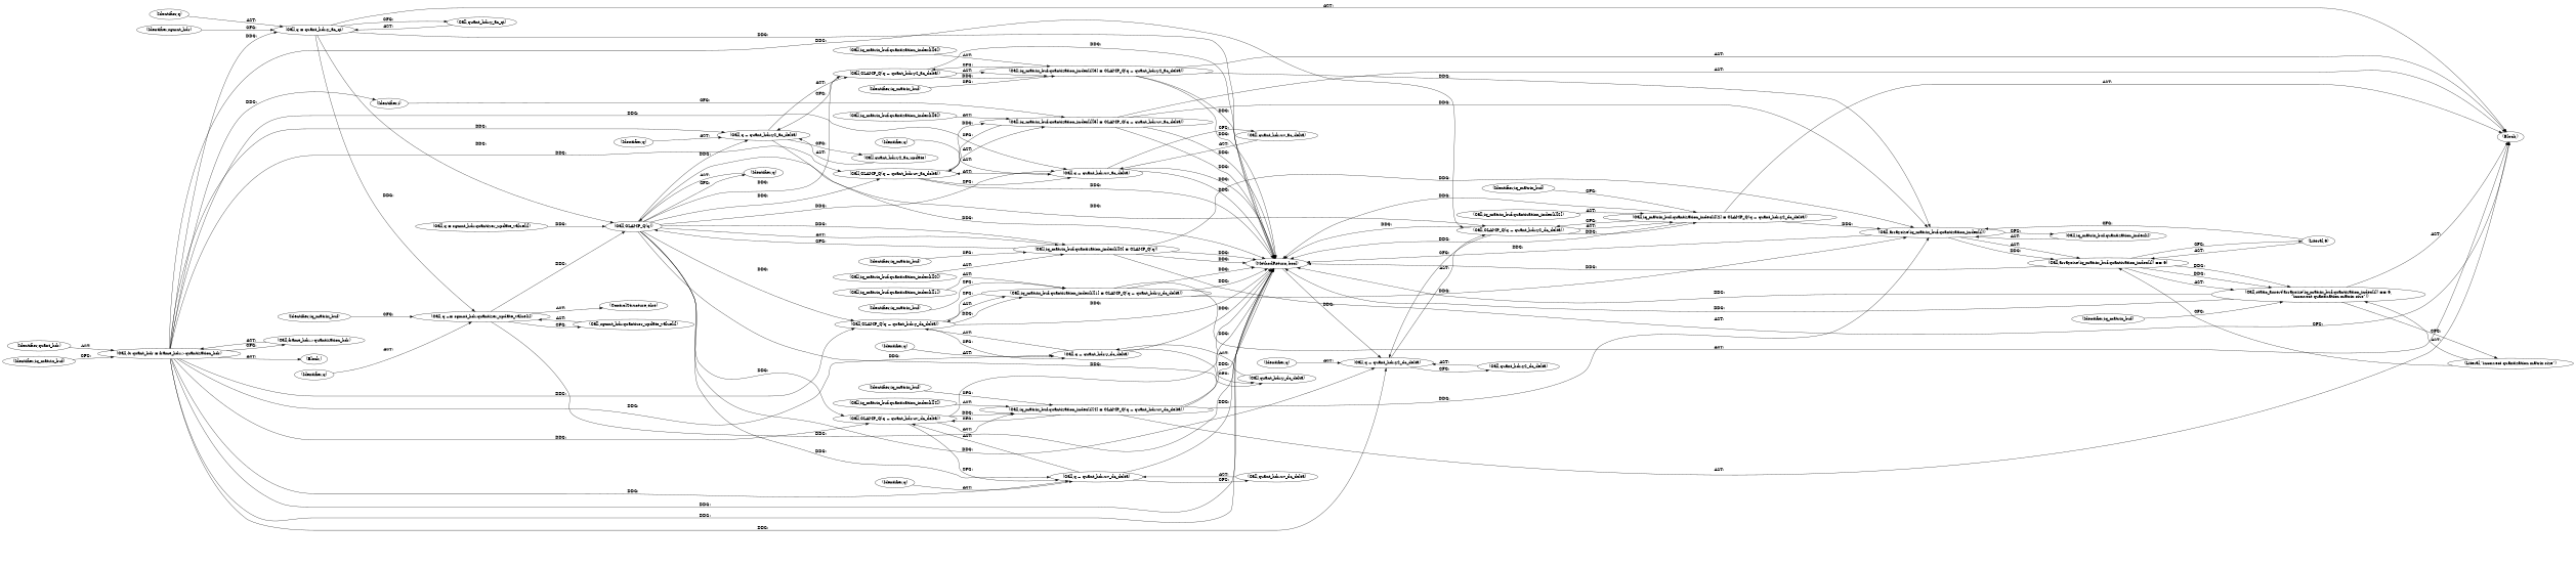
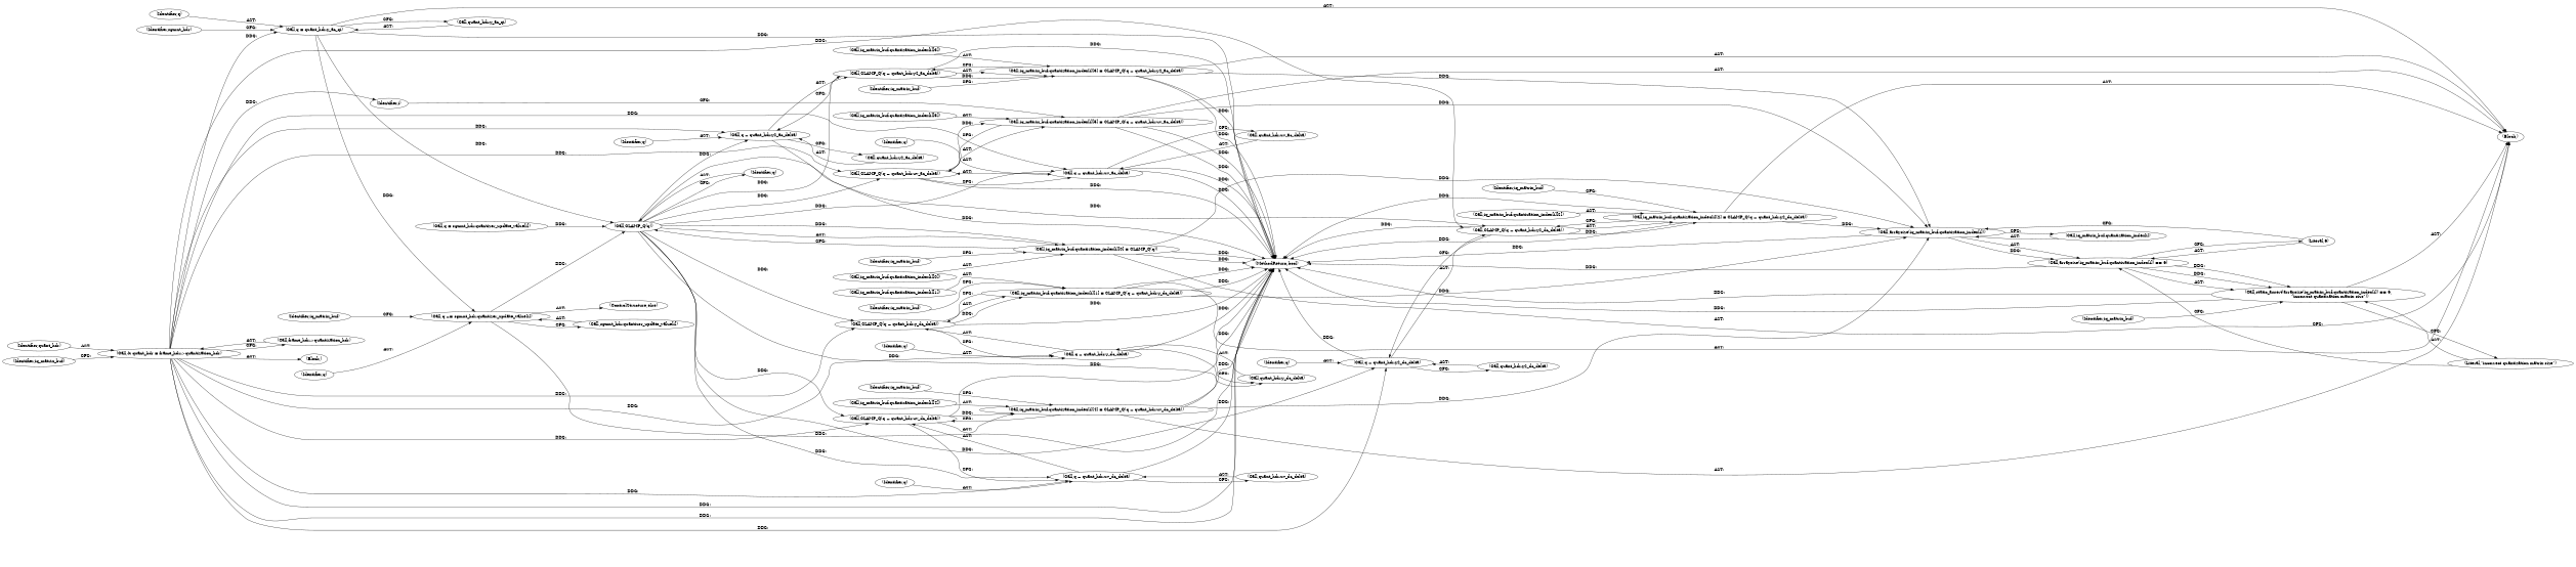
  digraph {
    rankdir=LR
    n1 [label="(Call,& quant_hdr = frame_hdr->quantization_hdr)"]
    n2 [label="(Call,q = quant_hdr.y_ac_qi)"]
    n3 [label="(Call,CLAMP_Q(q + quant_hdr.y_dc_delta))"]
    n4 [label="(Call,q + quant_hdr.y_dc_delta)"]
    n5 [label="(Call,CLAMP_Q(q + quant_hdr.y2_dc_delta))"]
    n6 [label="(Call,q + quant_hdr.y2_dc_delta)"]
    n7 [label="(Call,q + quant_hdr.y2_ac_delta)"]
    n8 [label="(Call,CLAMP_Q(q + quant_hdr.uv_dc_delta))"]
    n9 [label="(Call,q + quant_hdr.uv_dc_delta)"]
    n10 [label="(Call,CLAMP_Q(q + quant_hdr.uv_ac_delta))"]
    n11 [label="(Call,q + quant_hdr.uv_ac_delta)"]
    n12 [label="(MethodReturn,bool)"]
    n13 [label="(Call,frame_hdr->quantization_hdr)"]
    n14 [label="(Block,)"]
    n15 [label="(Identifier,i)"]
    n16 [label="(Call,q += sgmnt_hdr.quantizer_update_value[i])"]
    n17 [label="(Call,CLAMP_Q(q))"]
    n18 [label="(Call,quant_hdr.y_ac_qi)"]
    n19 [label="(Block,)"]
    n20 [label="(Call,iq_matrix_buf.quantization_index[i][1] = CLAMP_Q(q + quant_hdr.y_dc_delta))"]
    n21 [label="(Call,quant_hdr.y_dc_delta)"]
    n22 [label="(Call,iq_matrix_buf.quantization_index[i][2] = CLAMP_Q(q + quant_hdr.y2_dc_delta))"]
    n23 [label="(Call,quant_hdr.y2_dc_delta)"]
    n24 [label="(Call,CLAMP_Q(q + quant_hdr.y2_ac_delta))"]
    n25 [label="(Call,iq_matrix_buf.quantization_index[i][3] = CLAMP_Q(q + quant_hdr.y2_ac_delta))"]
-   n26 [label="(Call,quant_hdr.y2_ac_update)"]
+   n26 [label="(Call,quant_hdr.y2_ac_delta)"]
    n27 [label="(Call,iq_matrix_buf.quantization_index[i][4] = CLAMP_Q(q + quant_hdr.uv_dc_delta))"]
    n28 [label="(Call,quant_hdr.uv_dc_delta)"]
    n29 [label="(Call,iq_matrix_buf.quantization_index[i][5] = CLAMP_Q(q + quant_hdr.uv_ac_delta))"]
    n30 [label="(Call,quant_hdr.uv_ac_delta)"]
    n31 [label="(Call,sgmnt_hdr.quantizer_update_value[i])"]
    n32 [label="(ControlStructure,else)"]
    n33 [label="(Call,iq_matrix_buf.quantization_index[i][0] = CLAMP_Q(q))"]
    n34 [label="(Identifier,q)"]
    n35 [label="(Call,arraysize(iq_matrix_buf.quantization_index[i]))"]
    n36 [label="(Call,arraysize(iq_matrix_buf.quantization_index[i]) == 6)"]
    n37 [label="(Call,iq_matrix_buf.quantization_index[i])"]
    n38 [label="(Call,static_assert(arraysize(iq_matrix_buf.quantization_index[i]) == 6,\n                  \"incorrect quantization matrix size\"))"]
    n39 [label="(Literal,6)"]
    n40 [label="(Literal,\"incorrect quantization matrix size\")"]
    n41 [label="(Identifier,q)"]
    n42 [label="(Identifier,q)"]
    n43 [label="(Call,iq_matrix_buf.quantization_index[i][0])"]
    n44 [label="(Identifier,quant_hdr)"]
    n45 [label="(Identifier,q)"]
    n46 [label="(Call,iq_matrix_buf.quantization_index[i][1])"]
    n47 [label="(Identifier,iq_matrix_buf)"]
    n48 [label="(Identifier,iq_matrix_buf)"]
    n49 [label="(Identifier,sgmnt_hdr)"]
    n50 [label="(Call,q = sgmnt_hdr.quantizer_update_value[i])"]
    n51 [label="(Identifier,q)"]
    n52 [label="(Call,iq_matrix_buf.quantization_index[i][5])"]
    n53 [label="(Identifier,iq_matrix_buf)"]
    n54 [label="(Call,iq_matrix_buf.quantization_index[i][2])"]
    n55 [label="(Identifier,iq_matrix_buf)"]
    n56 [label="(Identifier,iq_matrix_buf)"]
    n57 [label="(Identifier,iq_matrix_buf)"]
    n58 [label="(Call,iq_matrix_buf.quantization_index[i][4])"]
    n59 [label="(Identifier,q)"]
    n60 [label="(Identifier,q)"]
    n61 [label="(Call,iq_matrix_buf.quantization_index[i][3])"]
    n62 [label="(Identifier,iq_matrix_buf)"]
    n63 [label="(Identifier,q)"]
    n64 [label="(Identifier,iq_matrix_buf)"]
    n1 -> n2 [label="DDG: "]
    n1 -> n3 [label="DDG: "]
    n1 -> n4 [label="DDG: "]
    n1 -> n5 [label="DDG: "]
    n1 -> n6 [label="DDG: "]
    n1 -> n7 [label="DDG: "]
    n1 -> n8 [label="DDG: "]
    n1 -> n9 [label="DDG: "]
    n1 -> n10 [label="DDG: "]
    n1 -> n11 [label="DDG: "]
    n1 -> n12 [label="DDG: "]
    n1 -> n12 [label="DDG: "]
    n1 -> n13 [label="CFG: "]
    n1 -> n14 [label="AST: "]
    n1 -> n15 [label="DDG: "]
    n2 -> n12 [label="DDG: "]
    n2 -> n16 [label="DDG: "]
    n2 -> n17 [label="DDG: "]
    n2 -> n18 [label="CFG: "]
    n2 -> n19 [label="AST: "]
    n3 -> n4 [label="CFG: "]
    n3 -> n12 [label="DDG: "]
    n3 -> n20 [label="AST: "]
    n3 -> n20 [label="DDG: "]
    n4 -> n3 [label="AST: "]
    n4 -> n12 [label="DDG: "]
    n4 -> n21 [label="CFG: "]
    n5 -> n6 [label="CFG: "]
    n5 -> n12 [label="DDG: "]
    n5 -> n22 [label="AST: "]
    n5 -> n22 [label="DDG: "]
    n6 -> n5 [label="AST: "]
-   n12 -> n6 [label="DDG: "]
+   n6 -> n12 [label="DDG: "]
    n6 -> n23 [label="CFG: "]
    n7 -> n12 [label="DDG: "]
    n7 -> n24 [label="AST: "]
    n7 -> n26 [label="CFG: "]
    n8 -> n9 [label="CFG: "]
    n8 -> n12 [label="DDG: "]
    n8 -> n27 [label="AST: "]
    n8 -> n27 [label="DDG: "]
    n9 -> n8 [label="AST: "]
    n9 -> n12 [label="DDG: "]
    n9 -> n28 [label="CFG: "]
    n10 -> n11 [label="CFG: "]
    n10 -> n12 [label="DDG: "]
    n10 -> n29 [label="AST: "]
    n10 -> n29 [label="DDG: "]
    n11 -> n10 [label="AST: "]
    n11 -> n12 [label="DDG: "]
    n11 -> n12 [label="DDG: "]
    n11 -> n30 [label="CFG: "]
    n13 -> n1 [label="AST: "]
    n15 -> n29 [label="CFG: "]
    n16 -> n12 [label="DDG: "]
    n16 -> n17 [label="DDG: "]
    n16 -> n31 [label="CFG: "]
    n16 -> n32 [label="AST: "]
    n17 -> n3 [label="DDG: "]
    n17 -> n5 [label="DDG: "]
    n17 -> n6 [label="DDG: "]
    n17 -> n7 [label="DDG: "]
    n17 -> n8 [label="DDG: "]
    n17 -> n9 [label="DDG: "]
    n17 -> n10 [label="DDG: "]
    n17 -> n11 [label="DDG: "]
    n17 -> n21 [label="DDG: "]
    n17 -> n24 [label="DDG: "]
    n17 -> n33 [label="AST: "]
    n17 -> n33 [label="DDG: "]
    n17 -> n34 [label="CFG: "]
    n18 -> n2 [label="AST: "]
    n20 -> n3 [label="CFG: "]
    n20 -> n12 [label="DDG: "]
    n20 -> n12 [label="DDG: "]
    n20 -> n19 [label="AST: "]
    n20 -> n35 [label="DDG: "]
    n21 -> n4 [label="AST: "]
    n22 -> n5 [label="CFG: "]
    n22 -> n12 [label="DDG: "]
    n22 -> n12 [label="DDG: "]
    n22 -> n19 [label="AST: "]
    n22 -> n35 [label="DDG: "]
    n23 -> n6 [label="AST: "]
    n24 -> n7 [label="CFG: "]
    n24 -> n12 [label="DDG: "]
    n24 -> n25 [label="AST: "]
    n24 -> n25 [label="DDG: "]
    n25 -> n12 [label="DDG: "]
    n25 -> n12 [label="DDG: "]
    n25 -> n19 [label="AST: "]
    n25 -> n24 [label="CFG: "]
    n25 -> n35 [label="DDG: "]
    n26 -> n7 [label="AST: "]
    n27 -> n8 [label="CFG: "]
    n27 -> n12 [label="DDG: "]
    n27 -> n12 [label="DDG: "]
    n27 -> n19 [label="AST: "]
    n27 -> n35 [label="DDG: "]
    n28 -> n9 [label="AST: "]
    n29 -> n10 [label="CFG: "]
    n29 -> n12 [label="DDG: "]
    n29 -> n12 [label="DDG: "]
    n29 -> n19 [label="AST: "]
    n29 -> n35 [label="DDG: "]
    n30 -> n11 [label="AST: "]
    n31 -> n16 [label="AST: "]
    n33 -> n12 [label="DDG: "]
    n33 -> n12 [label="DDG: "]
    n33 -> n17 [label="CFG: "]
    n33 -> n19 [label="AST: "]
    n33 -> n35 [label="DDG: "]
    n34 -> n17 [label="AST: "]
    n35 -> n12 [label="DDG: "]
    n35 -> n36 [label="AST: "]
    n35 -> n36 [label="DDG: "]
    n35 -> n37 [label="CFG: "]
    n36 -> n12 [label="DDG: "]
    n36 -> n38 [label="AST: "]
    n36 -> n38 [label="DDG: "]
    n36 -> n38 [label="DDG: "]
    n36 -> n39 [label="CFG: "]
    n37 -> n35 [label="AST: "]
    n38 -> n12 [label="DDG: "]
    n38 -> n12 [label="DDG: "]
    n38 -> n19 [label="AST: "]
    n38 -> n40 [label="CFG: "]
    n39 -> n35 [label="CFG: "]
    n39 -> n36 [label="AST: "]
    n40 -> n36 [label="CFG: "]
    n40 -> n38 [label="AST: "]
    n41 -> n4 [label="AST: "]
    n42 -> n16 [label="AST: "]
    n43 -> n33 [label="AST: "]
    n44 -> n1 [label="AST: "]
    n45 -> n11 [label="AST: "]
    n46 -> n20 [label="AST: "]
    n47 -> n16 [label="CFG: "]
    n48 -> n33 [label="CFG: "]
    n49 -> n2 [label="CFG: "]
    n50 -> n17 [label="DDG: "]
    n51 -> n9 [label="AST: "]
    n52 -> n29 [label="AST: "]
    n53 -> n20 [label="CFG: "]
    n54 -> n22 [label="AST: "]
    n55 -> n27 [label="CFG: "]
    n56 -> n22 [label="CFG: "]
    n57 -> n25 [label="CFG: "]
    n58 -> n27 [label="AST: "]
    n59 -> n7 [label="AST: "]
    n60 -> n2 [label="AST: "]
    n61 -> n25 [label="AST: "]
    n62 -> n1 [label="CFG: "]
    n63 -> n6 [label="AST: "]
    n64 -> n38 [label="CFG: "]
  }
